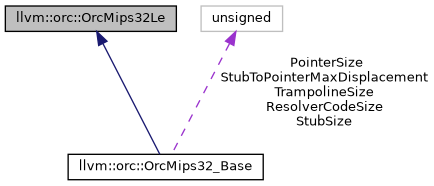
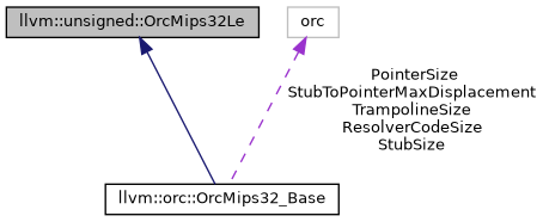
  digraph {
    node [color=black fontname=Helvetica fontsize=10 shape=record]
    edge [dir=back fontname=Helvetica fontsize=10 labelfontname=Helvetica labelfontsize=10]
-   n1 [fillcolor=grey75 fontcolor=black height=0.2 label="llvm::orc::OrcMips32Le" style=filled width=0.4]
+   n1 [fillcolor=grey75 fontcolor=black height=0.2 label="llvm::unsigned::OrcMips32Le" style=filled width=0.4]
    n2 [height=0.2 label="llvm::orc::OrcMips32_Base" width=0.4]
-   n3 [color=grey75 height=0.2 label=unsigned width=0.4]
+   n3 [color=grey75 height=0.2 label=orc width=0.4]
    n1 -> n2 [color=midnightblue style=solid]
    n3 -> n2 [color=darkorchid3 label=" PointerSize\nStubToPointerMaxDisplacement\nTrampolineSize\nResolverCodeSize\nStubSize" style=dashed]
  }
